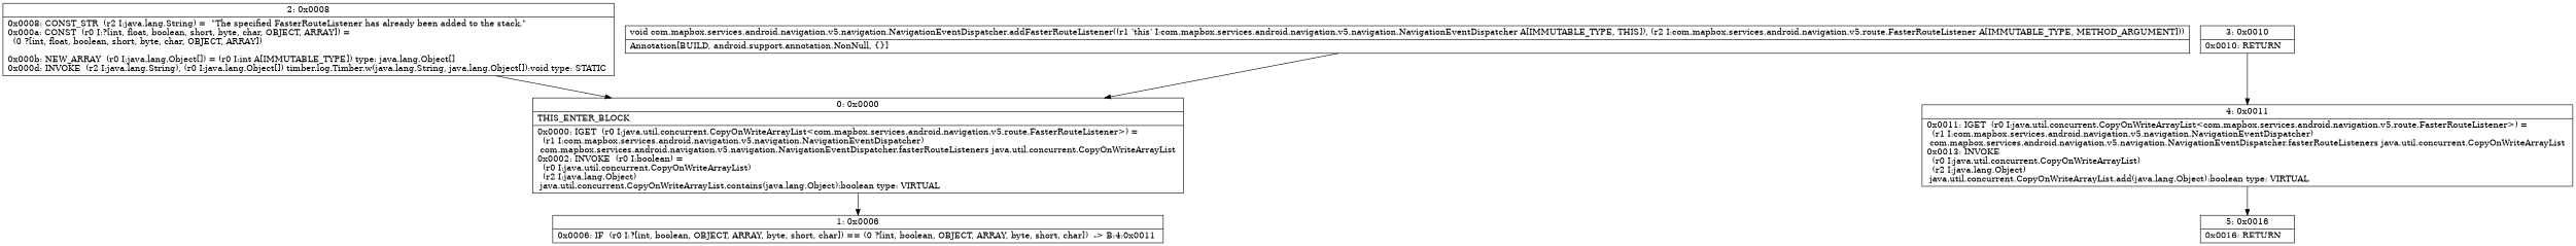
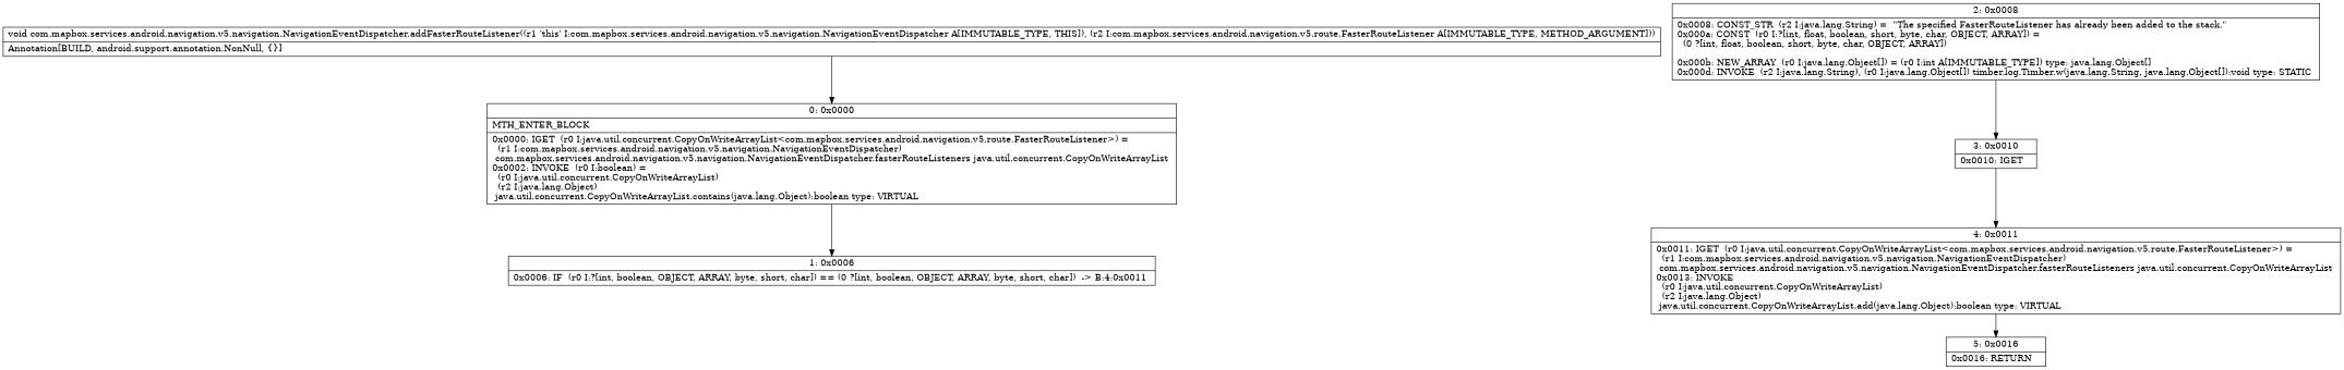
  digraph {
    node [shape=record]
-   n1 [label="{0\:\ 0x0000|THIS_ENTER_BLOCK\l|0x0000: IGET  (r0 I:java.util.concurrent.CopyOnWriteArrayList\<com.mapbox.services.android.navigation.v5.route.FasterRouteListener\>) = \l  (r1 I:com.mapbox.services.android.navigation.v5.navigation.NavigationEventDispatcher)\l com.mapbox.services.android.navigation.v5.navigation.NavigationEventDispatcher.fasterRouteListeners java.util.concurrent.CopyOnWriteArrayList \l0x0002: INVOKE  (r0 I:boolean) = \l  (r0 I:java.util.concurrent.CopyOnWriteArrayList)\l  (r2 I:java.lang.Object)\l java.util.concurrent.CopyOnWriteArrayList.contains(java.lang.Object):boolean type: VIRTUAL \l}"]
+   n1 [label="{0\:\ 0x0000|MTH_ENTER_BLOCK\l|0x0000: IGET  (r0 I:java.util.concurrent.CopyOnWriteArrayList\<com.mapbox.services.android.navigation.v5.route.FasterRouteListener\>) = \l  (r1 I:com.mapbox.services.android.navigation.v5.navigation.NavigationEventDispatcher)\l com.mapbox.services.android.navigation.v5.navigation.NavigationEventDispatcher.fasterRouteListeners java.util.concurrent.CopyOnWriteArrayList \l0x0002: INVOKE  (r0 I:boolean) = \l  (r0 I:java.util.concurrent.CopyOnWriteArrayList)\l  (r2 I:java.lang.Object)\l java.util.concurrent.CopyOnWriteArrayList.contains(java.lang.Object):boolean type: VIRTUAL \l}"]
    n2 [label="{1\:\ 0x0006|0x0006: IF  (r0 I:?[int, boolean, OBJECT, ARRAY, byte, short, char]) == (0 ?[int, boolean, OBJECT, ARRAY, byte, short, char])  \-\> B:4:0x0011 \l}"]
    n3 [label="{2\:\ 0x0008|0x0008: CONST_STR  (r2 I:java.lang.String) =  \"The specified FasterRouteListener has already been added to the stack.\" \l0x000a: CONST  (r0 I:?[int, float, boolean, short, byte, char, OBJECT, ARRAY]) = \l  (0 ?[int, float, boolean, short, byte, char, OBJECT, ARRAY])\l \l0x000b: NEW_ARRAY  (r0 I:java.lang.Object[]) = (r0 I:int A[IMMUTABLE_TYPE]) type: java.lang.Object[] \l0x000d: INVOKE  (r2 I:java.lang.String), (r0 I:java.lang.Object[]) timber.log.Timber.w(java.lang.String, java.lang.Object[]):void type: STATIC \l}"]
-   n4 [label="{3\:\ 0x0010|0x0010: RETURN   \l}"]
+   n4 [label="{3\:\ 0x0010|0x0010: IGET   \l}"]
    n5 [label="{4\:\ 0x0011|0x0011: IGET  (r0 I:java.util.concurrent.CopyOnWriteArrayList\<com.mapbox.services.android.navigation.v5.route.FasterRouteListener\>) = \l  (r1 I:com.mapbox.services.android.navigation.v5.navigation.NavigationEventDispatcher)\l com.mapbox.services.android.navigation.v5.navigation.NavigationEventDispatcher.fasterRouteListeners java.util.concurrent.CopyOnWriteArrayList \l0x0013: INVOKE  \l  (r0 I:java.util.concurrent.CopyOnWriteArrayList)\l  (r2 I:java.lang.Object)\l java.util.concurrent.CopyOnWriteArrayList.add(java.lang.Object):boolean type: VIRTUAL \l}"]
    n6 [label="{5\:\ 0x0016|0x0016: RETURN   \l}"]
    n7 [label="{void com.mapbox.services.android.navigation.v5.navigation.NavigationEventDispatcher.addFasterRouteListener((r1 'this' I:com.mapbox.services.android.navigation.v5.navigation.NavigationEventDispatcher A[IMMUTABLE_TYPE, THIS]), (r2 I:com.mapbox.services.android.navigation.v5.route.FasterRouteListener A[IMMUTABLE_TYPE, METHOD_ARGUMENT]))  | Annotation[BUILD, android.support.annotation.NonNull, \{\}]\l}"]
    n1 -> n2
-   n3 -> n1
+   n3 -> n4
    n4 -> n5
    n5 -> n6
    n7 -> n1
  }
